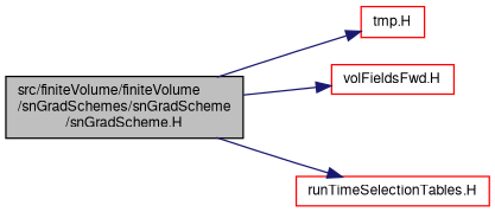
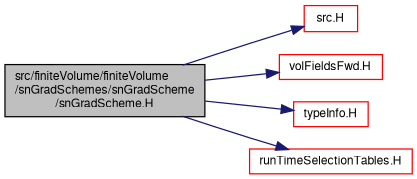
  digraph {
    rankdir=LR
    node [color=red fontname=FreeSans fontsize=10 shape=record]
    edge [color=midnightblue fontname=FreeSans fontsize=10 labelfontname=FreeSans labelfontsize=10 style=solid]
    n1 [color=black fillcolor=grey75 fontcolor=black height=0.2 label="src/finiteVolume/finiteVolume\l/snGradSchemes/snGradScheme\l/snGradScheme.H" style=filled width=0.4]
-   n2 [height=0.2 label="tmp.H" width=0.4]
+   n2 [height=0.2 label="src.H" width=0.4]
    n3 [height=0.2 label="volFieldsFwd.H" width=0.4]
+   n4 [height=0.2 label="typeInfo.H" width=0.4]
    n5 [height=0.2 label="runTimeSelectionTables.H" width=0.4]
    n1 -> n2
    n1 -> n3
+   n1 -> n4
    n1 -> n5
  }
